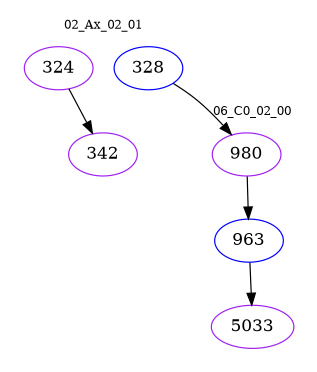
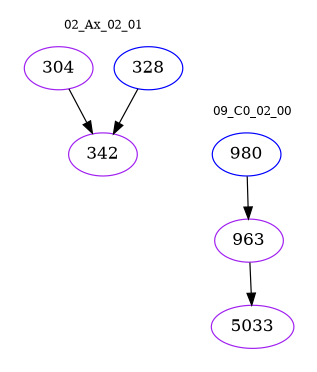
  digraph {
    node [color=purple]
    edge [color=black]
-   n1 [label=324]
+   n1 [label=304]
    n2 [color=blue label=328]
    n3 [label=342]
-   n4 [label=980]
-   n5 [color=blue label=963]
+   n4 [color=blue label=980]
+   n5 [label=963]
    n6 [label=5033]
    subgraph cluster_1 {
      color=white
      fontsize=10
      label="02_Ax_02_01"
      n1
      n2
      n3
    }
    subgraph cluster_2 {
      color=white
      fontsize=10
-     label="06_C0_02_00"
+     label="09_C0_02_00"
      n4
      n5
      n6
    }
    n1 -> n3
-   n2 -> n4
+   n2 -> n3
    n4 -> n5
    n5 -> n6
  }
